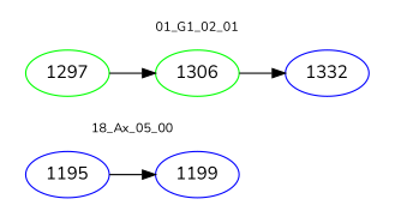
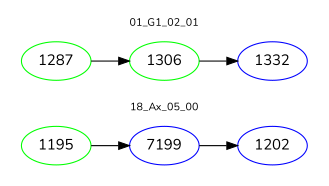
  digraph {
    fontname=Nunito
    rankdir=LR
    node [color=green fontname=Nunito]
    edge [color=black fontname=Nunito]
-   n1 [color=blue label=1195]
-   n2 [color=blue label=1199]
-   n4 [label=1297]
+   n1 [label=1195]
+   n2 [color=blue label=7199]
+   n3 [color=blue label=1202]
+   n4 [label=1287]
    n5 [label=1306]
    n6 [color=blue label=1332]
    subgraph cluster_1 {
      color=white
      fontsize=10
      label="18_Ax_05_00"
      n1
      n2
+     n3
    }
    subgraph cluster_2 {
      color=white
      fontsize=10
      label="01_G1_02_01"
      n4
      n5
      n6
    }
    n1 -> n2
+   n2 -> n3
    n4 -> n5
    n5 -> n6
  }
